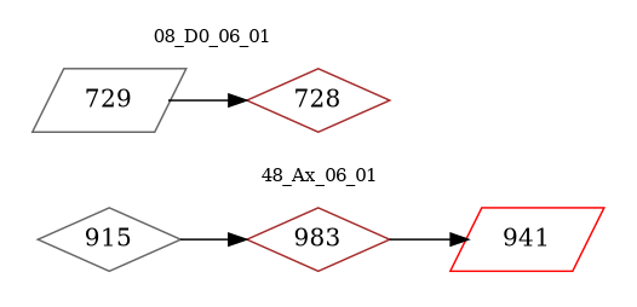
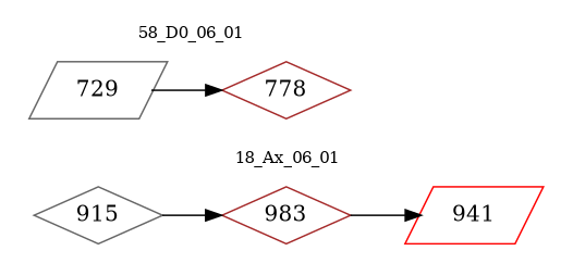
  digraph {
    rankdir=LR
    node [color=gray40 shape=diamond]
    edge [color=black]
    n1 [label=915]
    n2 [color=brown label=983]
    n3 [color=red label=941 shape=parallelogram]
    n4 [label=729 shape=parallelogram]
-   n5 [color=brown label=728]
+   n5 [color=brown label=778]
    subgraph cluster_1 {
      color=white
      fontsize=10
-     label="48_Ax_06_01"
+     label="18_Ax_06_01"
      n1
      n2
      n3
    }
    subgraph cluster_2 {
      color=white
      fontsize=10
-     label="08_D0_06_01"
+     label="58_D0_06_01"
      n4
      n5
    }
    n1 -> n2
    n2 -> n3
    n4 -> n5
  }
